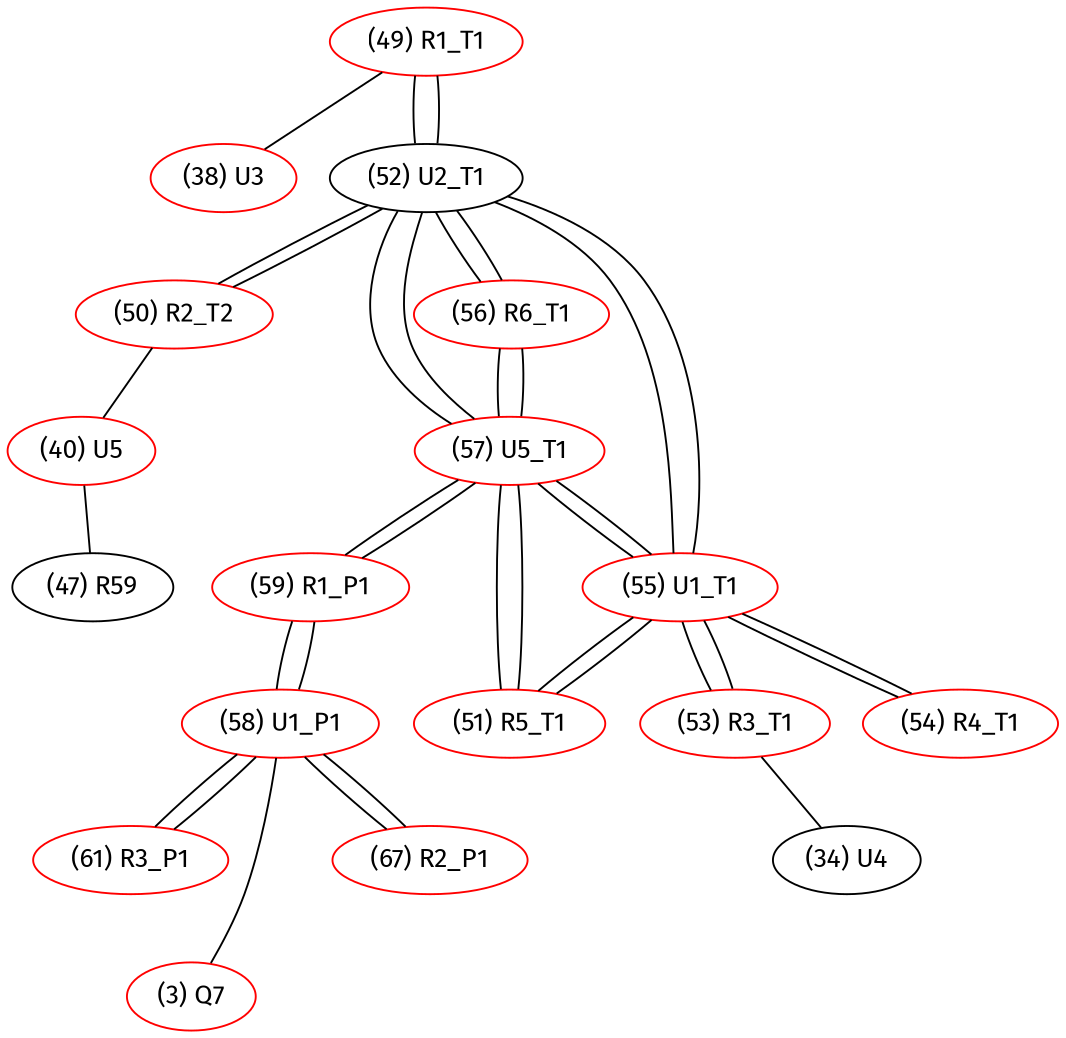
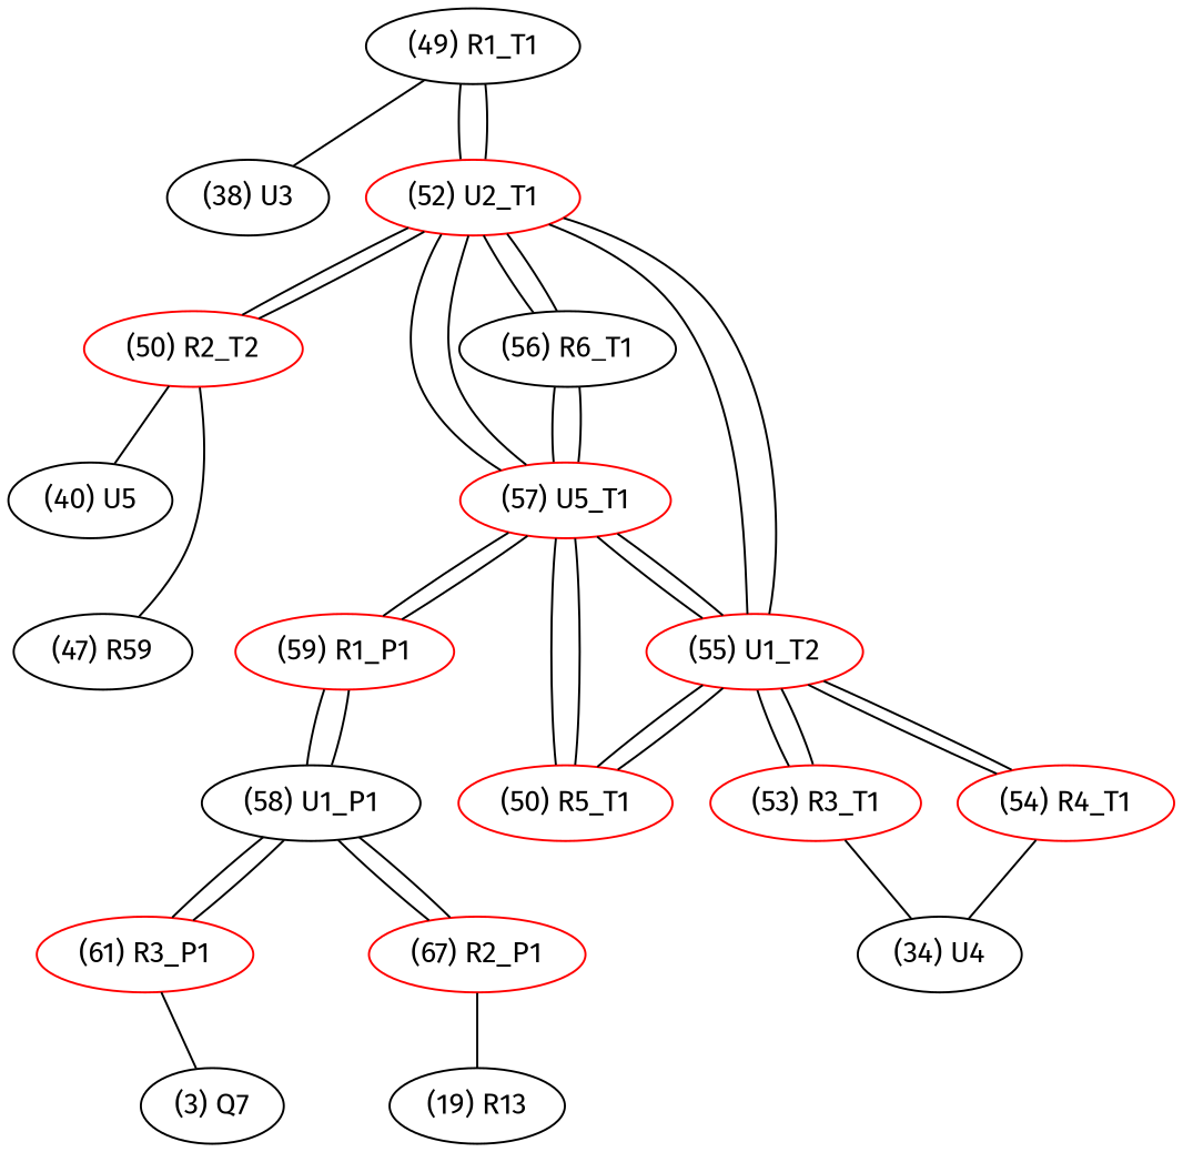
  graph {
    fontname="Fira Sans"
    node [color=red fontname="Fira Sans"]
    edge [fontname="Fira Sans"]
-   n1 [label="(49) R1_T1"]
-   n2 [label="(38) U3"]
-   n3 [color=black label="(52) U2_T1"]
+   n1 [color=black label="(49) R1_T1"]
+   n2 [label="(38) U3" color=""]
+   n3 [label="(52) U2_T1"]
    n4 [label="(50) R2_T2"]
    n5 [label="(57) U5_T1"]
-   n6 [label="(55) U1_T1"]
-   n7 [label="(56) R6_T1"]
-   n8 [label="(40) U5"]
+   n6 [label="(55) U1_T2"]
+   n7 [color=black label="(56) R6_T1"]
+   n8 [label="(40) U5" color=""]
    n9 [label="(47) R59" color=""]
-   n10 [label="(51) R5_T1"]
+   n10 [label="(50) R5_T1"]
    n11 [label="(59) R1_P1"]
    n12 [label="(53) R3_T1"]
    n13 [label="(54) R4_T1"]
-   n14 [label="(58) U1_P1"]
+   n14 [color=black label="(58) U1_P1"]
    n15 [label="(34) U4" color=""]
    n16 [label="(61) R3_P1"]
    n17 [label="(67) R2_P1"]
-   n18 [label="(3) Q7"]
+   n18 [label="(3) Q7" color=""]
+   n19 [label="(19) R13" color=""]
    n1 -- n2
    n1 -- n3
    n3 -- n1
    n3 -- n4
    n3 -- n5
    n3 -- n6
    n3 -- n7
    n4 -- n3
    n4 -- n8
-   n8 -- n9
+   n4 -- n9
    n5 -- n3
    n5 -- n6
    n5 -- n7
    n5 -- n10
    n5 -- n11
    n6 -- n3
    n6 -- n5
    n6 -- n10
    n6 -- n12
    n6 -- n13
    n7 -- n3
    n7 -- n5
    n10 -- n5
    n10 -- n6
    n11 -- n5
    n11 -- n14
    n12 -- n6
    n12 -- n15
    n13 -- n6
+   n13 -- n15
    n14 -- n11
    n14 -- n16
    n14 -- n17
    n16 -- n14
-   n14 -- n18
+   n16 -- n18
    n17 -- n14
+   n17 -- n19
  }
